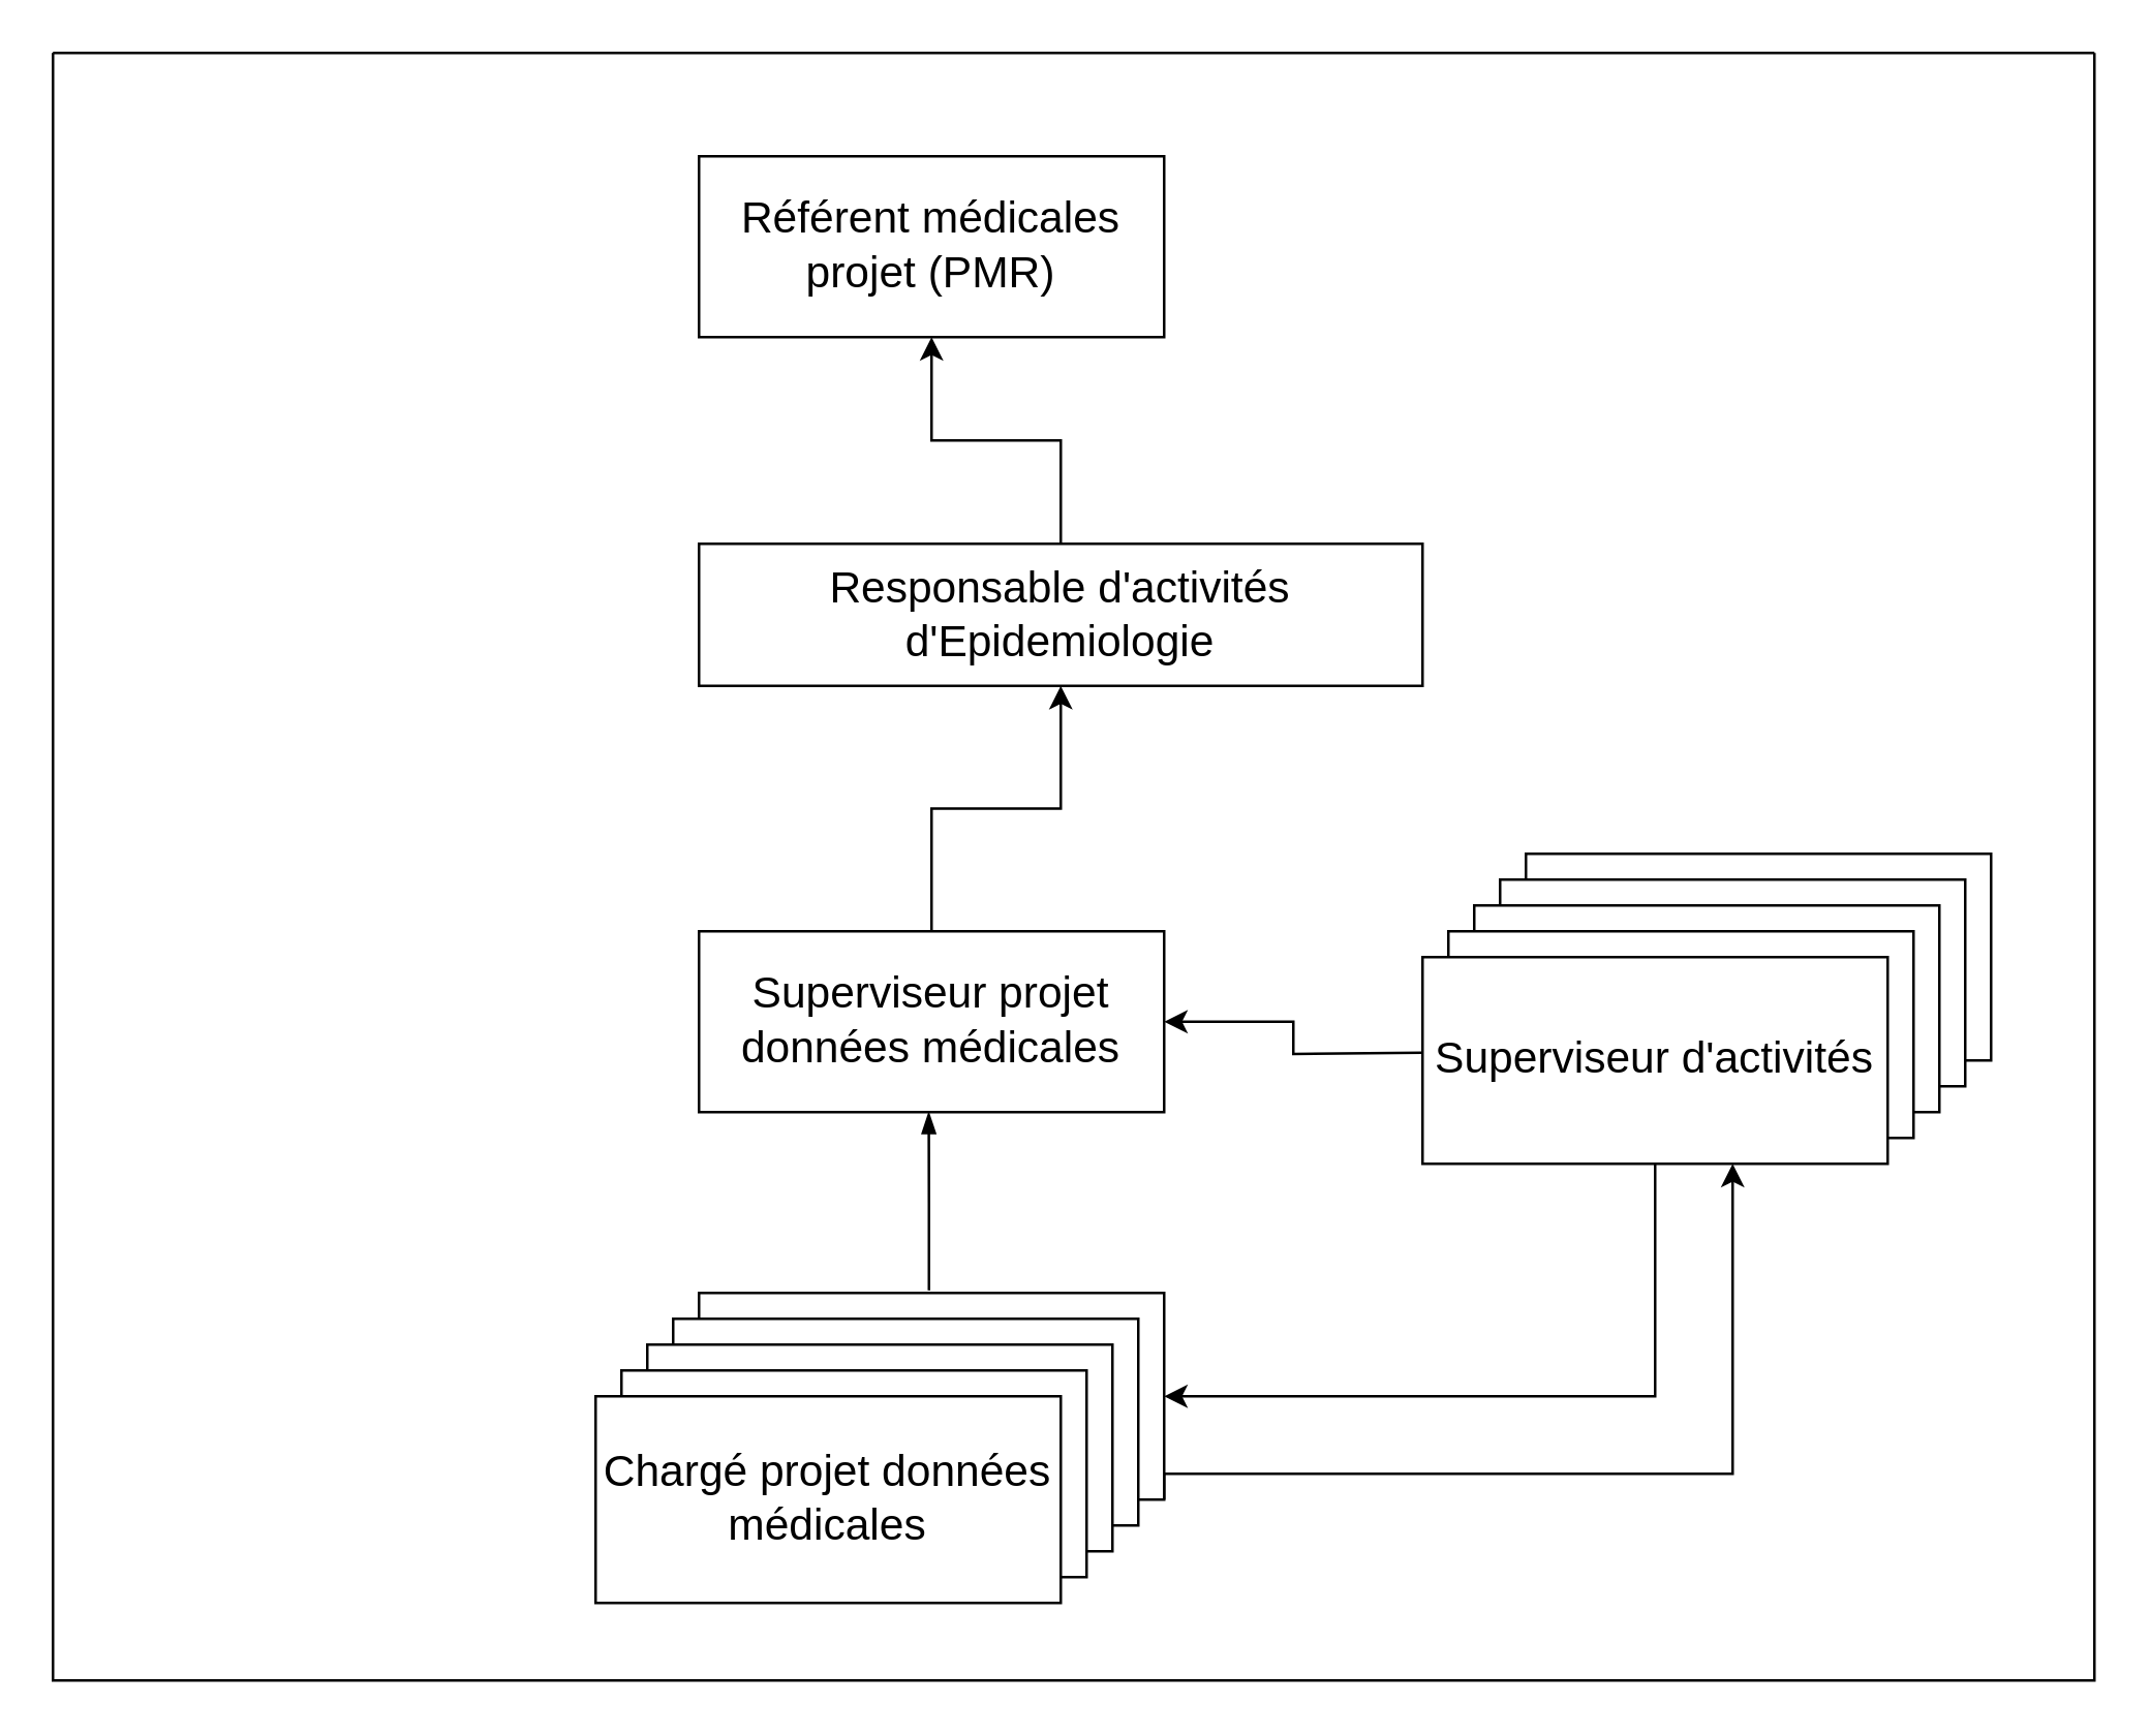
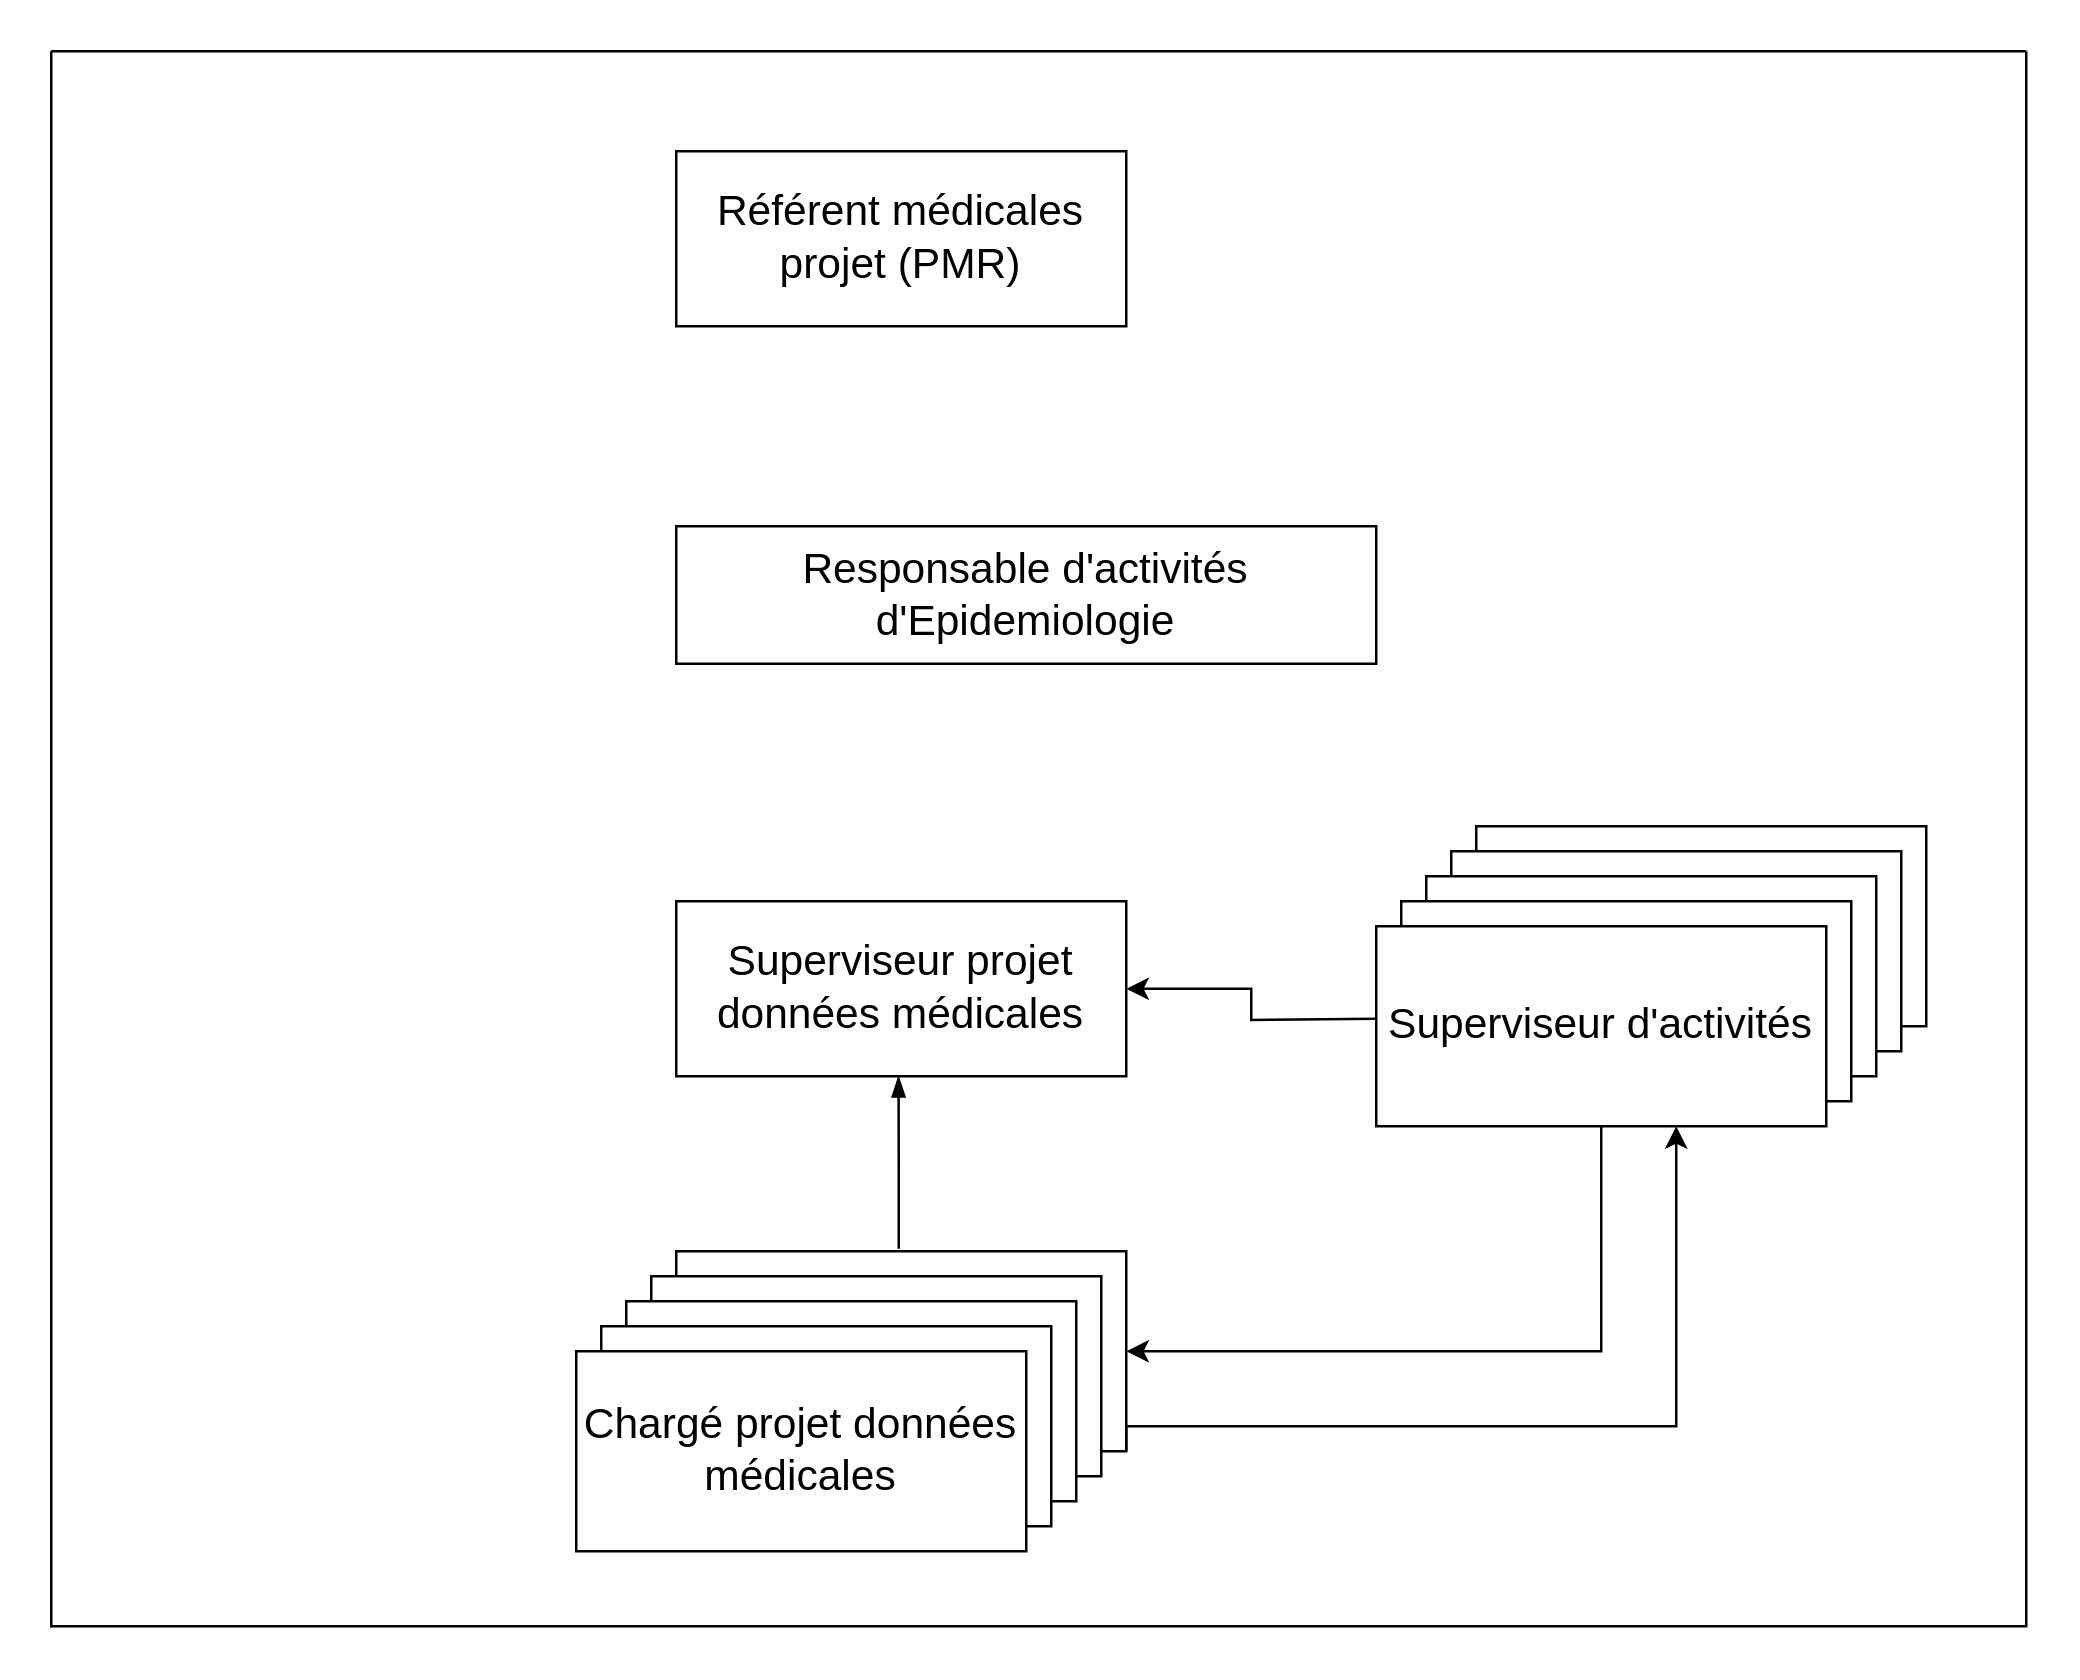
  <mxCell id="0" />
  <mxCell id="1" parent="0" />
  <mxCell id="2" value="" style="swimlane;html=1;startSize=0;horizontal=1;containerType=tree;glass=0;swimlaneFillColor=none;" parent="1" vertex="1"><mxGeometry x="20" y="20" width="790" height="630" as="geometry" /></mxCell>
  <mxCell id="3" value="Superviseur projet données médicales" style="whiteSpace=wrap;fontSize=17;" parent="2" vertex="1"><mxGeometry x="250" y="340" width="180" height="70" as="geometry" /></mxCell>
  <mxCell id="4" value="" style="endArrow=blockThin;endFill=1;fontSize=11;edgeStyle=elbowEdgeStyle;elbow=vertical;rounded=0;exitX=0.5;exitY=0;exitDx=0;exitDy=0;entryX=0.494;entryY=1;entryDx=0;entryDy=0;entryPerimeter=0;" parent="2" target="3" edge="1"><mxGeometry relative="1" as="geometry"><mxPoint x="339" y="479" as="sourcePoint" /><mxPoint x="339" y="419" as="targetPoint" /></mxGeometry></mxCell>
  <mxCell id="5" value="" style="" parent="2" vertex="1"><mxGeometry x="250" y="480" width="180" height="80" as="geometry" /></mxCell>
- <mxCell id="6" value="" style="edgeStyle=orthogonalEdgeStyle;rounded=0;orthogonalLoop=1;jettySize=auto;html=1;" edge="1" source="3" target="7" parent="2"><mxGeometry relative="1" as="geometry" /></mxCell>
  <mxCell id="7" value="Responsable d'activités d'Epidemiologie" style="whiteSpace=wrap;fontSize=17;" vertex="1" parent="2"><mxGeometry x="250" y="190" width="280" height="55" as="geometry" /></mxCell>
  <mxCell id="8" value="" style="" vertex="1" parent="2"><mxGeometry x="240" y="490" width="180" height="80" as="geometry" /></mxCell>
  <mxCell id="9" value="" style="" vertex="1" parent="2"><mxGeometry x="230" y="500" width="180" height="80" as="geometry" /></mxCell>
  <mxCell id="10" value="" style="" vertex="1" parent="2"><mxGeometry x="220" y="510" width="180" height="80" as="geometry" /></mxCell>
  <mxCell id="11" value="Chargé projet données médicales" style="fontSize=17;whiteSpace=wrap;" vertex="1" parent="2"><mxGeometry x="210" y="520" width="180" height="80" as="geometry" /></mxCell>
  <mxCell id="12" value="" style="endArrow=classic;html=1;rounded=0;edgeStyle=orthogonalEdgeStyle;entryX=1;entryY=0.5;entryDx=0;entryDy=0;" edge="1" parent="2" target="3"><mxGeometry width="50" height="50" relative="1" as="geometry"><mxPoint x="530" y="387" as="sourcePoint" /><mxPoint x="450" y="365" as="targetPoint" /></mxGeometry></mxCell>
  <mxCell id="13" value="" style="" vertex="1" parent="2"><mxGeometry x="570" y="310" width="180" height="80" as="geometry" /></mxCell>
  <mxCell id="14" value="" style="" vertex="1" parent="2"><mxGeometry x="560" y="320" width="180" height="80" as="geometry" /></mxCell>
  <mxCell id="15" value="" style="" vertex="1" parent="2"><mxGeometry x="550" y="330" width="180" height="80" as="geometry" /></mxCell>
  <mxCell id="16" value="" style="" vertex="1" parent="2"><mxGeometry x="540" y="340" width="180" height="80" as="geometry" /></mxCell>
  <mxCell id="17" value="Superviseur d'activités" style="fontSize=17;whiteSpace=wrap;" vertex="1" parent="2"><mxGeometry x="530" y="350" width="180" height="80" as="geometry" /></mxCell>
- <mxCell id="18" value="" style="edgeStyle=orthogonalEdgeStyle;rounded=0;orthogonalLoop=1;jettySize=auto;html=1;" edge="1" target="19" source="7" parent="2"><mxGeometry relative="1" as="geometry"><mxPoint x="380" y="60" as="sourcePoint" /></mxGeometry></mxCell>
  <mxCell id="19" value="Référent médicales projet (PMR)" style="whiteSpace=wrap;fontSize=17;" vertex="1" parent="2"><mxGeometry x="250" y="40" width="180" height="70" as="geometry" /></mxCell>
  <mxCell id="20" value="" style="endArrow=classic;html=1;rounded=0;edgeStyle=orthogonalEdgeStyle;entryX=1;entryY=0.5;entryDx=0;entryDy=0;exitX=0.5;exitY=1;exitDx=0;exitDy=0;" edge="1" parent="2" source="17" target="5"><mxGeometry width="50" height="50" relative="1" as="geometry"><mxPoint x="620" y="546" as="sourcePoint" /><mxPoint x="520" y="534" as="targetPoint" /><Array as="points"><mxPoint x="620" y="520" /></Array></mxGeometry></mxCell>
  <mxCell id="21" value="" style="endArrow=classic;html=1;rounded=0;edgeStyle=orthogonalEdgeStyle;exitX=1;exitY=1;exitDx=0;exitDy=0;" edge="1" parent="2" source="5"><mxGeometry width="50" height="50" relative="1" as="geometry"><mxPoint x="710" y="530.0" as="sourcePoint" /><mxPoint x="650" y="430" as="targetPoint" /><Array as="points"><mxPoint x="430" y="550" /><mxPoint x="650" y="550" /></Array></mxGeometry></mxCell>
